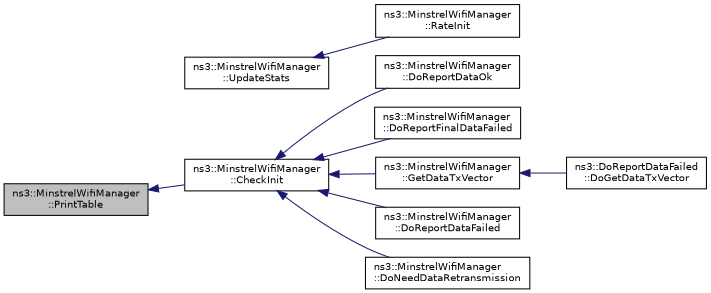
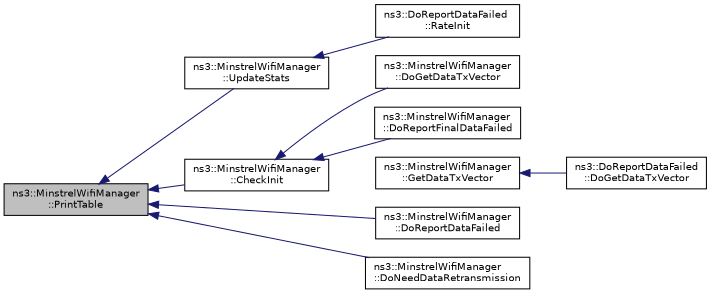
  digraph {
    rankdir=LR
    node [color=black fillcolor=white fontname=Helvetica fontsize=10 shape=record style=filled]
    edge [color=midnightblue dir=back fontname=Helvetica fontsize=10 labelfontname=Helvetica labelfontsize=10 style=solid]
    n1 [fillcolor=grey75 fontcolor=black height=0.2 label="ns3::MinstrelWifiManager\l::PrintTable" width=0.4]
    n2 [height=0.2 label="ns3::MinstrelWifiManager\l::UpdateStats" width=0.4]
    n3 [height=0.2 label="ns3::MinstrelWifiManager\l::CheckInit" width=0.4]
-   n4 [height=0.2 label="ns3::MinstrelWifiManager\l::RateInit" width=0.4]
-   n5 [height=0.2 label="ns3::MinstrelWifiManager\l::DoReportDataOk" width=0.4]
+   n4 [height=0.2 label="ns3::DoReportDataFailed\l::RateInit" width=0.4]
+   n5 [height=0.2 label="ns3::MinstrelWifiManager\l::DoGetDataTxVector" width=0.4]
    n6 [height=0.2 label="ns3::MinstrelWifiManager\l::DoReportFinalDataFailed" width=0.4]
    n7 [height=0.2 label="ns3::MinstrelWifiManager\l::GetDataTxVector" width=0.4]
    n8 [height=0.2 label="ns3::MinstrelWifiManager\l::DoReportDataFailed" width=0.4]
    n9 [height=0.2 label="ns3::MinstrelWifiManager\l::DoNeedDataRetransmission" width=0.4]
    n10 [height=0.2 label="ns3::DoReportDataFailed\l::DoGetDataTxVector" width=0.4]
+   n1 -> n2
    n1 -> n3
    n2 -> n4
    n3 -> n5
    n3 -> n6
-   n3 -> n7
-   n3 -> n8
-   n3 -> n9
+   n1 -> n8
+   n1 -> n9
    n7 -> n10
  }
